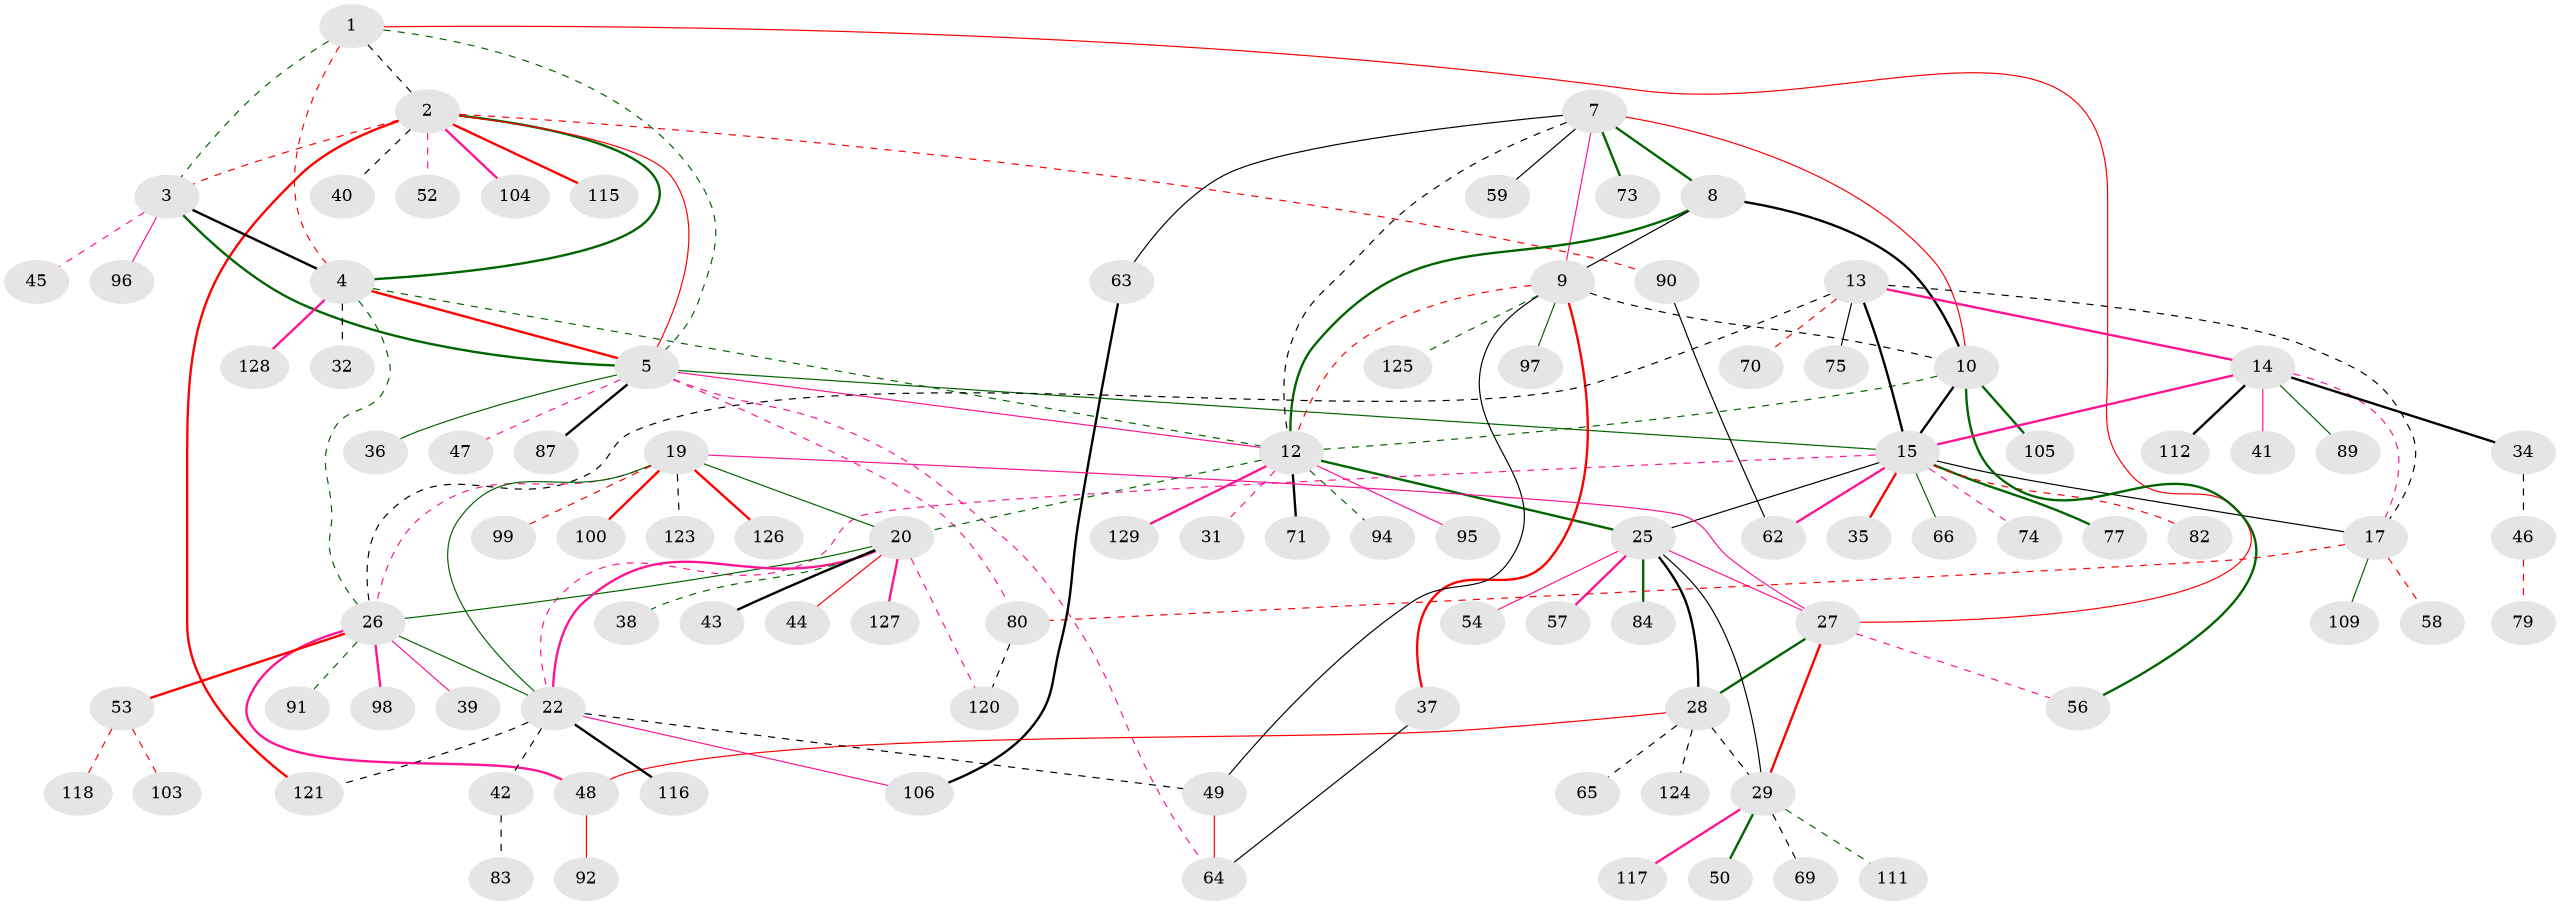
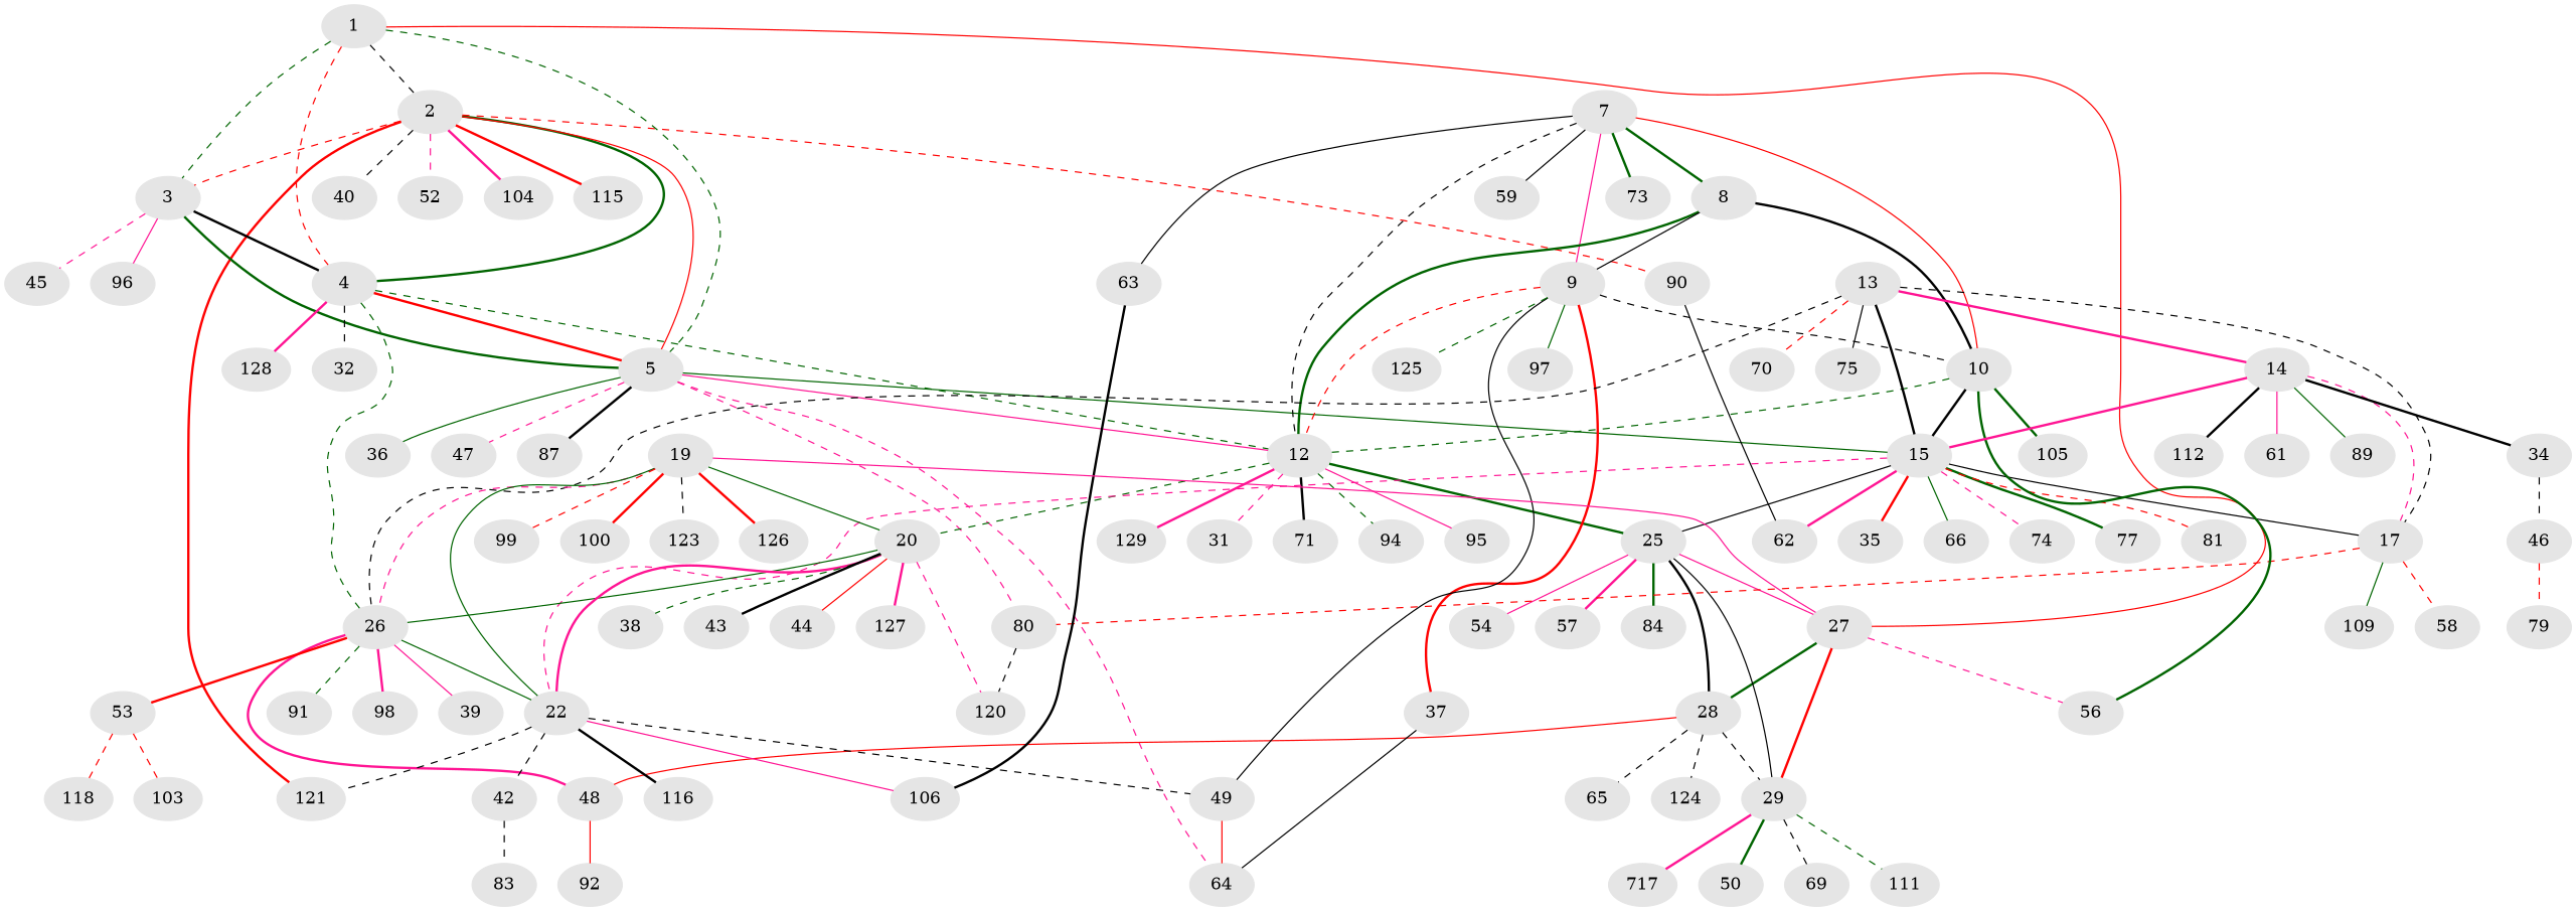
  graph {
    node [color=gray90 style=filled]
    edge [color=black style=dashed]
    2 [super="+33"]
    3 [super="+6"]
    4 [super="+110"]
    5 [super="+93"]
    40
    52 [super="+78"]
    90
    104
    115
    121
    1
    27 [super="+108"]
    45
    96
    12 [super="+68"]
    n16 [label=26 super="+23"]
    32
    128
    15 [super="+16"]
    36
    47
    64 [super="+113"]
    80 [super="+122"]
    87
    56
    28 [super="+30"]
    29 [super="+119"]
    62 [super="+81"]
    20 [super="+55"]
    25 [super="+26"]
    31 [super="+102"]
    71
    94
    95
    129
    22 [super="+41"]
    39 [super="+114"]
    48
    53 [super="+67"]
    91
    98
    17 [super="+18"]
    35
    66
    74
    77
-   82
+   82 [label=81]
    120
    7 [super="+107"]
    8
    9 [super="+85"]
    10 [super="+11"]
    59 [super="+60"]
    63
    73
    37 [super="+76"]
    49
    97
    125
    105
    106
    38
    43
    44
    127
    54 [super="+88"]
    57
    84
    13 [super="+51"]
    14 [super="+101"]
    70
    75
    34
-   61 [label=41]
+   61
    89
    112
    58
    109
    46
    42
    116
    19 [super="+24"]
    99
    100
    123
    126
    92
    103
    118
    83
    65
    124
    50
    69
    111
-   117
+   117 [label=717]
    79
    2 -- 3 [color=red weight=2]
    2 -- 4 [color=darkgreen style=bold]
    2 -- 5 [color=red style=solid]
    2 -- 40
    2 -- 52 [color=deeppink]
    2 -- 90 [color=red]
    2 -- 104 [color=deeppink style=bold]
    2 -- 115 [color=red style=bold]
    2 -- 121 [color=red style=bold]
    3 -- 4 [style=bold weight=2]
    3 -- 5 [color=darkgreen style=bold weight=2]
    3 -- 45 [color=deeppink]
    3 -- 96 [color=deeppink style=solid]
    4 -- 5 [color=red style=bold]
    4 -- 12 [color=darkgreen]
    4 -- n16 [color=darkgreen]
    4 -- 32
    4 -- 128 [color=deeppink style=bold]
    5 -- 12 [color=deeppink style=solid]
    5 -- 15 [color=darkgreen style=solid]
    5 -- 36 [color=darkgreen style=solid]
    5 -- 47 [color=deeppink]
    5 -- 64 [color=deeppink]
    5 -- 80 [color=deeppink]
    5 -- 87 [style=bold]
    90 -- 62 [style=solid]
    1 -- 2
    1 -- 3 [color=darkgreen weight=2]
    1 -- 4 [color=red]
    1 -- 5 [color=darkgreen]
    1 -- 27 [color=red style=solid]
    27 -- 56 [color=deeppink]
    27 -- 28 [color=darkgreen style=bold weight=2]
    27 -- 29 [color=red style=bold]
    12 -- 20 [color=darkgreen]
    12 -- 25 [color=darkgreen style=bold]
    12 -- 31 [color=deeppink]
    12 -- 71 [style=bold]
    12 -- 94 [color=darkgreen]
    12 -- 95 [color=deeppink style=solid]
    12 -- 129 [color=deeppink style=bold]
    n16 -- 22 [color=darkgreen style=solid weight=2]
    n16 -- 39 [color=deeppink style=solid]
    n16 -- 48 [color=deeppink style=bold]
    n16 -- 53 [color=red style=bold]
    n16 -- 91 [color=darkgreen]
    n16 -- 98 [color=deeppink style=bold]
    15 -- 62 [color=deeppink style=bold]
    15 -- 25 [style=solid]
    15 -- 22 [color=deeppink]
    15 -- 17 [style=solid weight=4]
    15 -- 35 [color=red style=bold]
    15 -- 66 [color=darkgreen style=solid]
    15 -- 74 [color=deeppink]
    15 -- 77 [color=darkgreen style=bold]
    15 -- 82 [color=red]
    80 -- 120
    28 -- 29 [weight=2]
    28 -- 48 [color=red style=solid]
    28 -- 65
    28 -- 124
    29 -- 50 [color=darkgreen style=bold]
    29 -- 69
    29 -- 111 [color=darkgreen]
    29 -- 117 [color=deeppink style=bold]
    20 -- n16 [color=darkgreen style=solid weight=2]
    20 -- 22 [color=deeppink style=bold]
    20 -- 120 [color=deeppink]
    20 -- 38 [color=darkgreen]
    20 -- 43 [style=bold]
    20 -- 44 [color=red style=solid]
    20 -- 127 [color=deeppink style=bold]
    25 -- 27 [color=deeppink style=solid weight=2]
    25 -- 28 [style=bold weight=4]
    25 -- 29 [style=solid weight=2]
    25 -- 54 [color=deeppink style=solid]
    25 -- 57 [color=deeppink style=bold]
    25 -- 84 [color=darkgreen style=bold]
    22 -- 121
    22 -- 49
    22 -- 106 [color=deeppink style=solid]
    22 -- 42
    22 -- 116 [style=bold]
    48 -- 92 [color=red style=solid]
    53 -- 103 [color=red]
    53 -- 118 [color=red]
    17 -- 80 [color=red]
    17 -- 58 [color=red]
    17 -- 109 [color=darkgreen style=solid]
    7 -- 12
    7 -- 8 [color=darkgreen style=bold]
    7 -- 9 [color=deeppink style=solid]
    7 -- 10 [color=red style=solid weight=2]
    7 -- 59 [style=solid]
    7 -- 63 [style=solid]
    7 -- 73 [color=darkgreen style=bold]
    8 -- 12 [color=darkgreen style=bold]
    8 -- 9 [style=solid]
    8 -- 10 [style=bold weight=2]
    9 -- 12 [color=red]
    9 -- 10 [weight=2]
    9 -- 37 [color=red style=bold]
    9 -- 49 [style=solid]
    9 -- 97 [color=darkgreen style=solid]
    9 -- 125 [color=darkgreen]
    10 -- 12 [color=darkgreen weight=2]
    10 -- 15 [style=bold]
    10 -- 56 [color=darkgreen style=bold]
    10 -- 105 [color=darkgreen style=bold]
    63 -- 106 [style=bold]
    37 -- 64 [style=solid]
    49 -- 64 [color=red style=solid]
    13 -- n16
    13 -- 15 [style=bold weight=2]
    13 -- 17 [weight=2]
    13 -- 14 [color=deeppink style=bold]
    13 -- 70 [color=red]
    13 -- 75 [style=solid]
    14 -- 15 [color=deeppink style=bold weight=2]
    14 -- 17 [color=deeppink weight=2]
    14 -- 34 [style=bold]
    14 -- 61 [color=deeppink style=solid]
    14 -- 89 [color=darkgreen style=solid]
    14 -- 112 [style=bold]
    34 -- 46
    46 -- 79 [color=red]
    42 -- 83
    19 -- 27 [color=deeppink style=solid]
    19 -- n16 [color=deeppink weight=4]
    19 -- 20 [color=darkgreen style=solid weight=2]
    19 -- 22 [color=darkgreen style=solid weight=2]
    19 -- 99 [color=red]
    19 -- 100 [color=red style=bold]
    19 -- 123
    19 -- 126 [color=red style=bold]
  }
